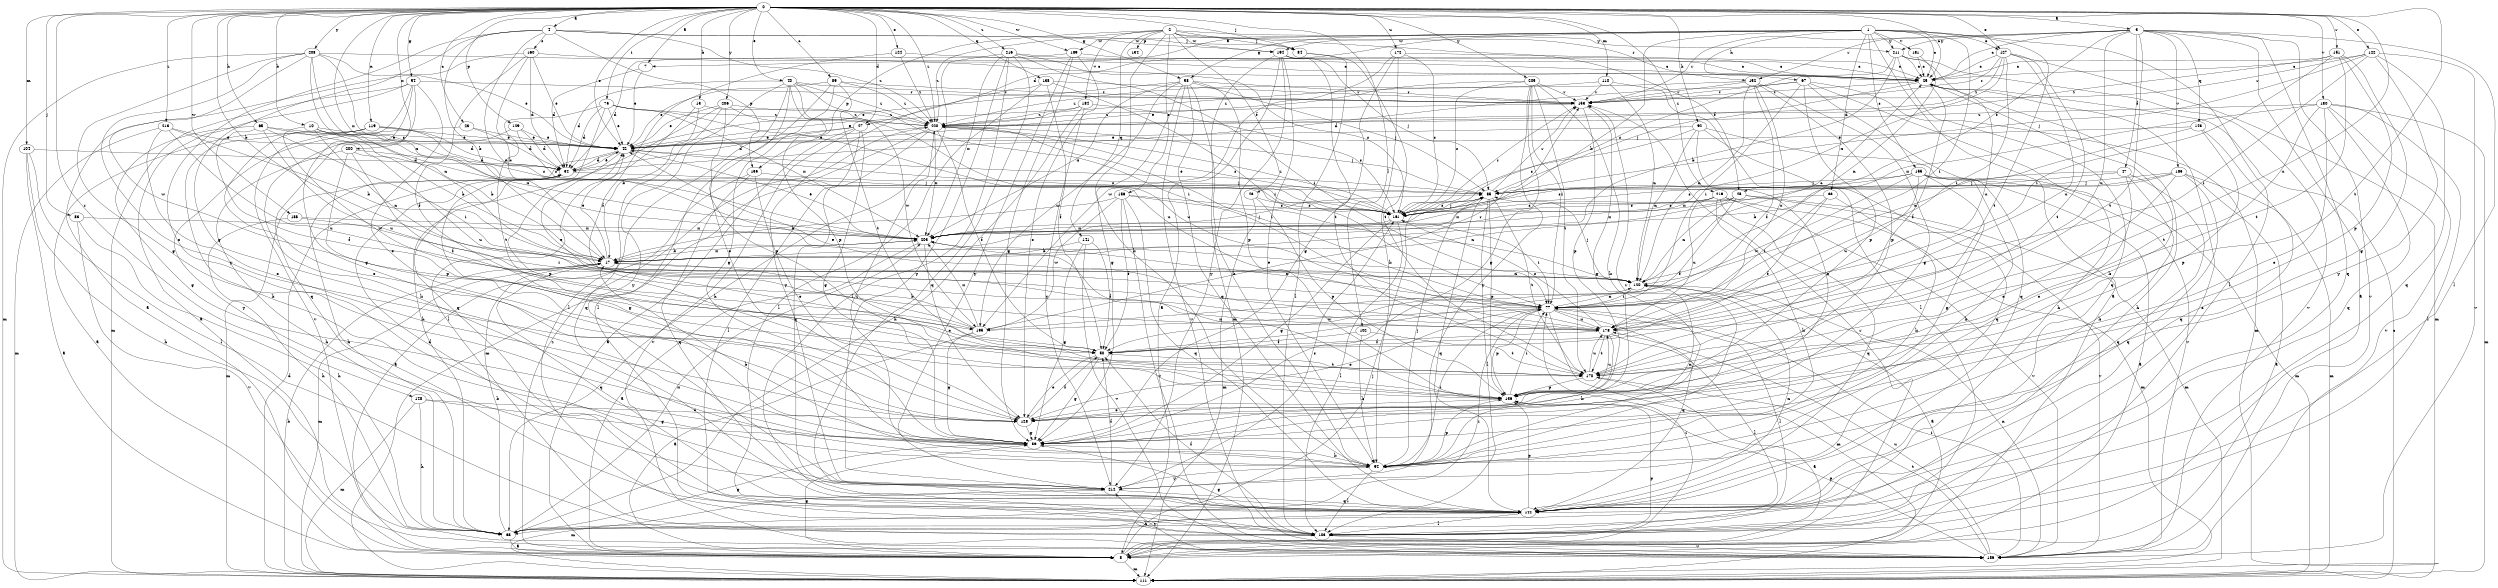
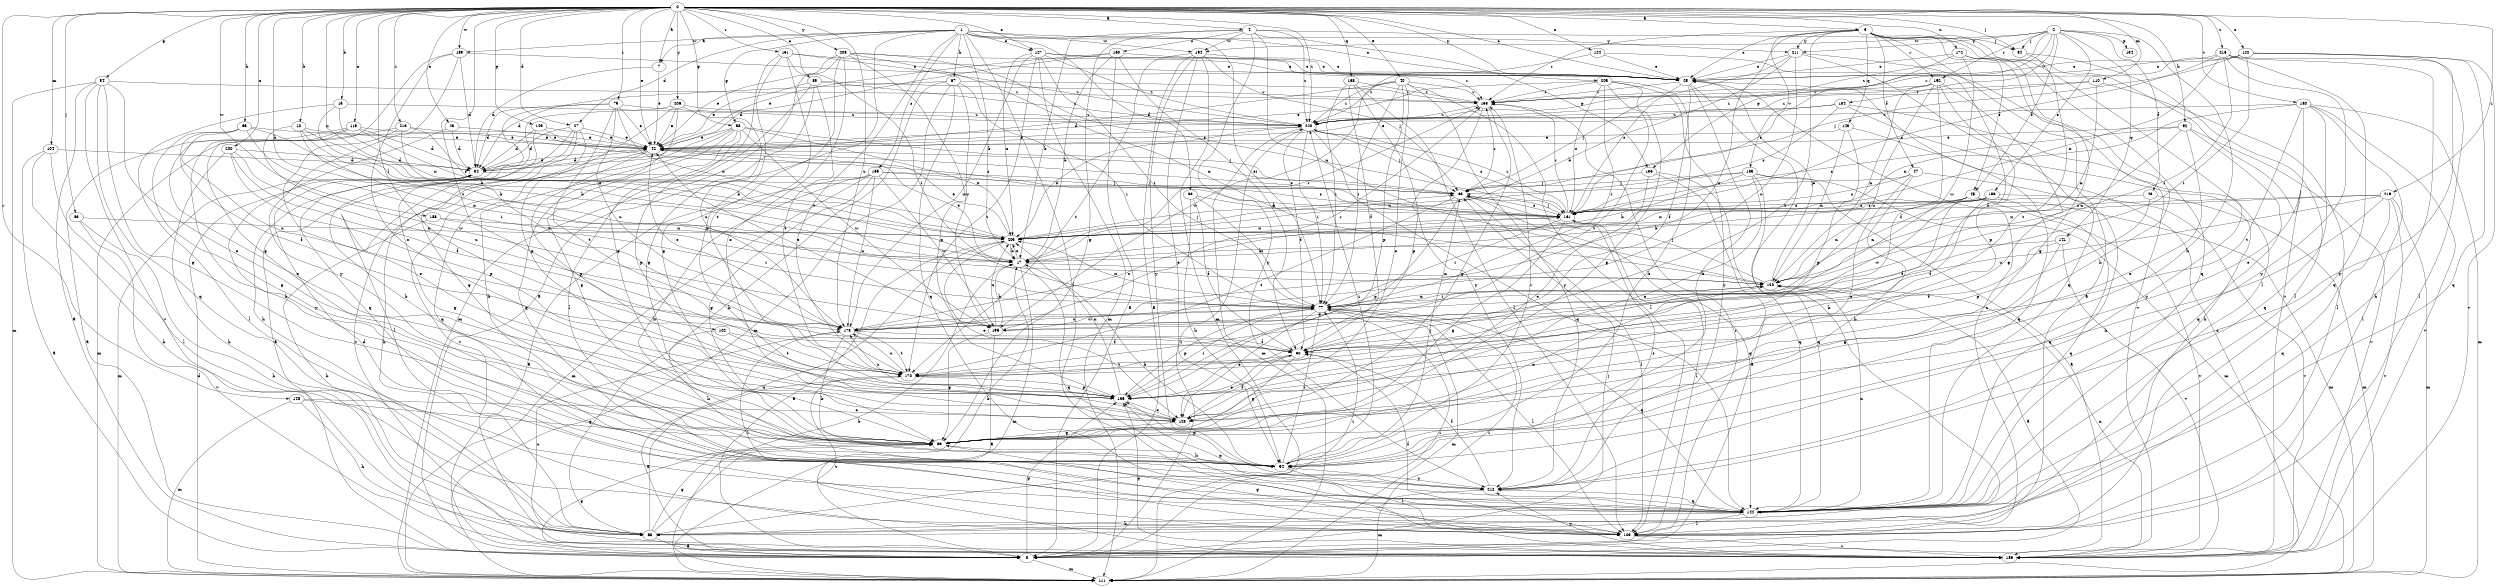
  strict digraph {
    fontname="DejaVu Serif"
    node [fontname="DejaVu Serif"]
    edge [fontname="DejaVu Serif"]
    0
    3
    4
    7
    10
    13
    17
    n8 [label=89]
    23
    25
    27
    40
    42
    54
    58
    65
    75
    83
    84
    92
    102
    104
    110
    119
    122
    124
    127
    129
    138
    148
    151
    170
    172
    178
    180
    188
    189
    200
    203
    205
    206
    208
    213
    216
    219
    220
    8
    103
    211
    45
    152
    47
    143
    144
    153
    185
    186
    194
    135
    59
    120
    160
    212
    34
    195
    111
    94
    85
    50
    68
    77
    136
    128
    161
    1
    33
    67
    155
-   181
    2
    43
    134
    141
    156
    184
    0 -> 3 [label=a]
    0 -> 4 [label=a]
    0 -> 7 [label=a]
    0 -> 10 [label=b]
    0 -> 13 [label=b]
    0 -> 17 [label=b]
    0 -> n8 [label=c]
    0 -> 23 [label=c]
    0 -> 25 [label=c]
    0 -> 27 [label=d]
    0 -> 40 [label=e]
    0 -> 42 [label=e]
    0 -> 54 [label=g]
    0 -> 58 [label=g]
    0 -> 65 [label=h]
    0 -> 75 [label=i]
    0 -> 83 [label=j]
    0 -> 84 [label=j]
    0 -> 92 [label=k]
    0 -> 102 [label=l]
    0 -> 104 [label=m]
    0 -> 110 [label=m]
    0 -> 119 [label=n]
    0 -> 122 [label=o]
    0 -> 124 [label=o]
    0 -> 127 [label=o]
    0 -> 129 [label=p]
    0 -> 138 [label=q]
    0 -> 148 [label=r]
    0 -> 151 [label=r]
    0 -> 170 [label=t]
    0 -> 172 [label=u]
    0 -> 178 [label=u]
    0 -> 180 [label=v]
    0 -> 188 [label=w]
    0 -> 189 [label=w]
    0 -> 200 [label=x]
    0 -> 203 [label=x]
    0 -> 205 [label=y]
    0 -> 206 [label=y]
    0 -> 208 [label=y]
    0 -> 213 [label=z]
    0 -> 216 [label=z]
    0 -> 219 [label=z]
    0 -> 220 [label=z]
    3 -> 25 [label=c]
    3 -> 170 [label=t]
    3 -> 178 [label=u]
    3 -> 8 [label=a]
    3 -> 103 [label=l]
    3 -> 211 [label=y]
    3 -> 45 [label=f]
    3 -> 152 [label=r]
    3 -> 47 [label=f]
    3 -> 143 [label=q]
    3 -> 144 [label=q]
    3 -> 153 [label=r]
    3 -> 185 [label=v]
    3 -> 186 [label=v]
    4 -> 17 [label=b]
    4 -> 84 [label=j]
    4 -> 220 [label=z]
    4 -> 194 [label=w]
    4 -> 135 [label=p]
    4 -> 59 [label=g]
    4 -> 120 [label=n]
    4 -> 160 [label=s]
    4 -> 212 [label=y]
    7 -> 42 [label=e]
    7 -> 34 [label=d]
    10 -> 17 [label=b]
    10 -> 42 [label=e]
    10 -> 203 [label=x]
    10 -> 120 [label=n]
    10 -> 195 [label=w]
    13 -> 17 [label=b]
-   208 -> 203 [label=x]
+   13 -> 203 [label=x]
    13 -> 220 [label=z]
    13 -> 103 [label=l]
    17 -> 42 [label=e]
    17 -> 203 [label=x]
    17 -> 144 [label=q]
-   58 -> 153 [label=r]
+   17 -> 153 [label=r]
    17 -> 120 [label=n]
    17 -> 111 [label=m]
    n8 -> 42 [label=e]
    n8 -> 170 [label=t]
    n8 -> 220 [label=z]
    n8 -> 103 [label=l]
    n8 -> 153 [label=r]
    n8 -> 59 [label=g]
    23 -> 42 [label=e]
    23 -> 212 [label=y]
    23 -> 34 [label=d]
    25 -> 153 [label=r]
    25 -> 94 [label=k]
    25 -> 85 [label=j]
    25 -> 50 [label=f]
    25 -> 68 [label=h]
    27 -> 42 [label=e]
    27 -> 8 [label=a]
    27 -> 103 [label=l]
    27 -> 186 [label=v]
    27 -> 59 [label=g]
    27 -> 34 [label=d]
    40 -> 220 [label=z]
    40 -> 103 [label=l]
    40 -> 153 [label=r]
    40 -> 212 [label=y]
    40 -> 34 [label=d]
    40 -> 195 [label=w]
    40 -> 77 [label=i]
    40 -> 136 [label=p]
    40 -> 128 [label=o]
    42 -> 34 [label=d]
    42 -> 68 [label=h]
    42 -> 136 [label=p]
    42 -> 161 [label=s]
    54 -> 8 [label=a]
    54 -> 144 [label=q]
    54 -> 153 [label=r]
    54 -> 186 [label=v]
    54 -> 59 [label=g]
    54 -> 111 [label=m]
    54 -> 128 [label=o]
    58 -> 42 [label=e]
    58 -> 203 [label=x]
    58 -> 144 [label=q]
    58 -> 186 [label=v]
    58 -> 59 [label=g]
    58 -> 195 [label=w]
    58 -> 94 [label=k]
    58 -> 85 [label=j]
    58 -> 136 [label=p]
    65 -> 17 [label=b]
    65 -> 42 [label=e]
    65 -> 178 [label=u]
    65 -> 59 [label=g]
    65 -> 50 [label=f]
    65 -> 77 [label=i]
    75 -> 42 [label=e]
    75 -> 170 [label=t]
    75 -> 178 [label=u]
    75 -> 203 [label=x]
    75 -> 220 [label=z]
    75 -> 144 [label=q]
    75 -> 34 [label=d]
    83 -> 203 [label=x]
    83 -> 186 [label=v]
    83 -> 68 [label=h]
    84 -> 170 [label=t]
    84 -> 103 [label=l]
    92 -> 42 [label=e]
    92 -> 144 [label=q]
    92 -> 186 [label=v]
    92 -> 120 [label=n]
    92 -> 128 [label=o]
    92 -> 161 [label=s]
    102 -> 170 [label=t]
    102 -> 94 [label=k]
    102 -> 50 [label=f]
    104 -> 8 [label=a]
    104 -> 103 [label=l]
    104 -> 34 [label=d]
    104 -> 68 [label=h]
    110 -> 220 [label=z]
    110 -> 103 [label=l]
    110 -> 153 [label=r]
    110 -> 120 [label=n]
    119 -> 42 [label=e]
    119 -> 8 [label=a]
    119 -> 34 [label=d]
    119 -> 94 [label=k]
    119 -> 128 [label=o]
    119 -> 161 [label=s]
    122 -> 25 [label=c]
    122 -> 144 [label=q]
    122 -> 153 [label=r]
    122 -> 186 [label=v]
    122 -> 212 [label=y]
    122 -> 85 [label=j]
    122 -> 77 [label=i]
    124 -> 25 [label=c]
    124 -> 220 [label=z]
    124 -> 50 [label=f]
    127 -> 25 [label=c]
    127 -> 170 [label=t]
    127 -> 178 [label=u]
    127 -> 203 [label=x]
    127 -> 220 [label=z]
    127 -> 153 [label=r]
    127 -> 111 [label=m]
    127 -> 77 [label=i]
    129 -> 42 [label=e]
    129 -> 34 [label=d]
    129 -> 94 [label=k]
    129 -> 161 [label=s]
    138 -> 103 [label=l]
    138 -> 153 [label=r]
    138 -> 212 [label=y]
    138 -> 50 [label=f]
    138 -> 77 [label=i]
    148 -> 59 [label=g]
    148 -> 111 [label=m]
    148 -> 68 [label=h]
    148 -> 128 [label=o]
    151 -> 25 [label=c]
    151 -> 170 [label=t]
    151 -> 220 [label=z]
    151 -> 59 [label=g]
    151 -> 77 [label=i]
    151 -> 136 [label=p]
    170 -> 178 [label=u]
    170 -> 8 [label=a]
    170 -> 136 [label=p]
    172 -> 25 [label=c]
    172 -> 59 [label=g]
    172 -> 195 [label=w]
    172 -> 94 [label=k]
    172 -> 161 [label=s]
    178 -> 42 [label=e]
    178 -> 170 [label=t]
    178 -> 103 [label=l]
    178 -> 94 [label=k]
    178 -> 50 [label=f]
    178 -> 161 [label=s]
    180 -> 170 [label=t]
    180 -> 203 [label=x]
    180 -> 220 [label=z]
    180 -> 103 [label=l]
    180 -> 144 [label=q]
    180 -> 186 [label=v]
    180 -> 111 [label=m]
    180 -> 128 [label=o]
    188 -> 203 [label=x]
    188 -> 68 [label=h]
    188 -> 77 [label=i]
    189 -> 25 [label=c]
    189 -> 59 [label=g]
    189 -> 212 [label=y]
    189 -> 34 [label=d]
    189 -> 128 [label=o]
    200 -> 178 [label=u]
    200 -> 34 [label=d]
    200 -> 50 [label=f]
    200 -> 68 [label=h]
    200 -> 136 [label=p]
    203 -> 17 [label=b]
    203 -> 42 [label=e]
    203 -> 8 [label=a]
    203 -> 85 [label=j]
    203 -> 128 [label=o]
    205 -> 42 [label=e]
    205 -> 170 [label=t]
    205 -> 153 [label=r]
    205 -> 59 [label=g]
    205 -> 212 [label=y]
    205 -> 94 [label=k]
    205 -> 77 [label=i]
    205 -> 161 [label=s]
    206 -> 42 [label=e]
    206 -> 178 [label=u]
    206 -> 220 [label=z]
    206 -> 144 [label=q]
    206 -> 68 [label=h]
    206 -> 136 [label=p]
    208 -> 25 [label=c]
    208 -> 42 [label=e]
    208 -> 59 [label=g]
    208 -> 120 [label=n]
    208 -> 195 [label=w]
    208 -> 111 [label=m]
    208 -> 128 [label=o]
    208 -> 161 [label=s]
    213 -> 17 [label=b]
    213 -> 42 [label=e]
    213 -> 178 [label=u]
    213 -> 111 [label=m]
    213 -> 128 [label=o]
    216 -> 25 [label=c]
    216 -> 203 [label=x]
    216 -> 103 [label=l]
    216 -> 144 [label=q]
    216 -> 212 [label=y]
    216 -> 68 [label=h]
    216 -> 77 [label=i]
    216 -> 161 [label=s]
    219 -> 178 [label=u]
    219 -> 203 [label=x]
    219 -> 144 [label=q]
    219 -> 186 [label=v]
    219 -> 111 [label=m]
    219 -> 94 [label=k]
    219 -> 161 [label=s]
    220 -> 42 [label=e]
    220 -> 203 [label=x]
    220 -> 144 [label=q]
    220 -> 111 [label=m]
    220 -> 85 [label=j]
    220 -> 50 [label=f]
    220 -> 77 [label=i]
    220 -> 161 [label=s]
    8 -> 220 [label=z]
    8 -> 153 [label=r]
    8 -> 59 [label=g]
    8 -> 111 [label=m]
    8 -> 85 [label=j]
    8 -> 77 [label=i]
    8 -> 136 [label=p]
    103 -> 25 [label=c]
    103 -> 186 [label=v]
    103 -> 59 [label=g]
    103 -> 50 [label=f]
    211 -> 17 [label=b]
    211 -> 25 [label=c]
    211 -> 178 [label=u]
    211 -> 144 [label=q]
    211 -> 186 [label=v]
    211 -> 161 [label=s]
    45 -> 203 [label=x]
    45 -> 186 [label=v]
    45 -> 120 [label=n]
    45 -> 111 [label=m]
    45 -> 50 [label=f]
    45 -> 161 [label=s]
    152 -> 178 [label=u]
    152 -> 220 [label=z]
    152 -> 153 [label=r]
    152 -> 59 [label=g]
    152 -> 120 [label=n]
    152 -> 50 [label=f]
    152 -> 136 [label=p]
    47 -> 144 [label=q]
    47 -> 94 [label=k]
    47 -> 85 [label=j]
    47 -> 128 [label=o]
    47 -> 161 [label=s]
    143 -> 42 [label=e]
    143 -> 144 [label=q]
    143 -> 120 [label=n]
    143 -> 136 [label=p]
    144 -> 103 [label=l]
    144 -> 120 [label=n]
    144 -> 34 [label=d]
    144 -> 68 [label=h]
    144 -> 136 [label=p]
    153 -> 220 [label=z]
    153 -> 59 [label=g]
    153 -> 136 [label=p]
    185 -> 17 [label=b]
    185 -> 203 [label=x]
    185 -> 8 [label=a]
    185 -> 144 [label=q]
    185 -> 111 [label=m]
    185 -> 85 [label=j]
    185 -> 128 [label=o]
    186 -> 170 [label=t]
    186 -> 178 [label=u]
    186 -> 120 [label=n]
    186 -> 212 [label=y]
    186 -> 77 [label=i]
    186 -> 136 [label=p]
    194 -> 25 [label=c]
    194 -> 170 [label=t]
    194 -> 8 [label=a]
    194 -> 212 [label=y]
    194 -> 111 [label=m]
    194 -> 94 [label=e]
    194 -> 85 [label=j]
    135 -> 8 [label=a]
    135 -> 144 [label=q]
    135 -> 85 [label=j]
    135 -> 128 [label=o]
    59 -> 120 [label=n]
    59 -> 94 [label=k]
    120 -> 25 [label=c]
    120 -> 8 [label=a]
    120 -> 85 [label=j]
    120 -> 77 [label=i]
    160 -> 17 [label=b]
    160 -> 25 [label=c]
    160 -> 42 [label=e]
    160 -> 8 [label=a]
    160 -> 34 [label=d]
    160 -> 50 [label=f]
    212 -> 144 [label=q]
    212 -> 111 [label=m]
    212 -> 50 [label=f]
    212 -> 161 [label=s]
    34 -> 42 [label=e]
    34 -> 59 [label=g]
    34 -> 111 [label=m]
    34 -> 85 [label=j]
    195 -> 17 [label=b]
    195 -> 42 [label=e]
    195 -> 203 [label=x]
    195 -> 8 [label=a]
    195 -> 153 [label=r]
    195 -> 59 [label=g]
    111 -> 17 [label=b]
    111 -> 25 [label=c]
    111 -> 34 [label=d]
    94 -> 17 [label=b]
    94 -> 220 [label=z]
    94 -> 103 [label=l]
    94 -> 153 [label=r]
    94 -> 212 [label=y]
    94 -> 85 [label=j]
    94 -> 77 [label=i]
    94 -> 136 [label=p]
    85 -> 42 [label=e]
    85 -> 170 [label=t]
    85 -> 103 [label=l]
    85 -> 144 [label=q]
    85 -> 153 [label=r]
    85 -> 136 [label=p]
    85 -> 161 [label=s]
    50 -> 170 [label=t]
    50 -> 59 [label=g]
    50 -> 128 [label=o]
    68 -> 17 [label=b]
    68 -> 203 [label=x]
    68 -> 8 [label=a]
    68 -> 59 [label=g]
    68 -> 77 [label=i]
    77 -> 178 [label=u]
    77 -> 203 [label=x]
    77 -> 103 [label=l]
    77 -> 144 [label=q]
    77 -> 120 [label=n]
    77 -> 195 [label=w]
    77 -> 111 [label=m]
    77 -> 136 [label=p]
    77 -> 128 [label=o]
    136 -> 178 [label=u]
    136 -> 203 [label=x]
    136 -> 77 [label=i]
    136 -> 128 [label=o]
    128 -> 59 [label=g]
    128 -> 50 [label=f]
    161 -> 203 [label=x]
    161 -> 220 [label=z]
    161 -> 103 [label=l]
    161 -> 153 [label=r]
    161 -> 59 [label=g]
    161 -> 85 [label=j]
    161 -> 77 [label=i]
    1 -> 7 [label=a]
    1 -> 17 [label=b]
    1 -> 25 [label=c]
    1 -> 27 [label=d]
    1 -> 58 [label=g]
    1 -> 127 [label=o]
    1 -> 170 [label=t]
    1 -> 189 [label=w]
    1 -> 8 [label=a]
    1 -> 103 [label=l]
    1 -> 211 [label=y]
    1 -> 194 [label=w]
    1 -> 77 [label=i]
    1 -> 33 [label=d]
    1 -> 67 [label=h]
    1 -> 155 [label=s]
-   1 -> 181 [label=v]
    33 -> 94 [label=k]
    33 -> 50 [label=f]
    33 -> 77 [label=i]
    33 -> 161 [label=s]
    67 -> 144 [label=q]
    67 -> 153 [label=r]
    67 -> 34 [label=d]
    67 -> 111 [label=m]
    67 -> 68 [label=h]
    67 -> 77 [label=i]
    67 -> 136 [label=p]
    155 -> 178 [label=u]
    155 -> 8 [label=a]
    155 -> 59 [label=g]
    155 -> 195 [label=w]
    155 -> 111 [label=m]
    155 -> 94 [label=k]
    155 -> 85 [label=j]
    155 -> 161 [label=s]
-   181 -> 25 [label=c]
-   181 -> 120 [label=n]
    2 -> 84 [label=j]
    2 -> 220 [label=z]
    2 -> 211 [label=y]
    2 -> 45 [label=f]
    2 -> 152 [label=r]
    2 -> 194 [label=w]
    2 -> 135 [label=p]
    2 -> 94 [label=k]
    2 -> 43 [label=f]
    2 -> 134 [label=p]
    2 -> 141 [label=q]
    2 -> 156 [label=s]
    2 -> 184 [label=v]
    43 -> 111 [label=m]
    43 -> 136 [label=p]
    43 -> 161 [label=s]
    141 -> 17 [label=b]
    141 -> 186 [label=v]
    141 -> 59 [label=g]
    141 -> 50 [label=f]
    156 -> 17 [label=b]
    156 -> 144 [label=q]
    156 -> 186 [label=v]
    156 -> 120 [label=n]
    156 -> 195 [label=w]
    156 -> 50 [label=f]
    156 -> 161 [label=s]
    184 -> 42 [label=e]
    184 -> 220 [label=z]
    184 -> 212 [label=y]
    184 -> 68 [label=h]
    184 -> 161 [label=s]
  }
